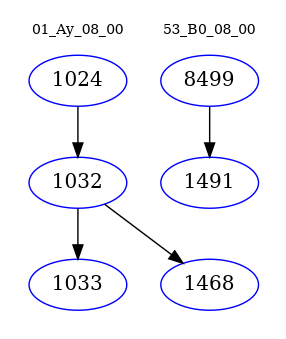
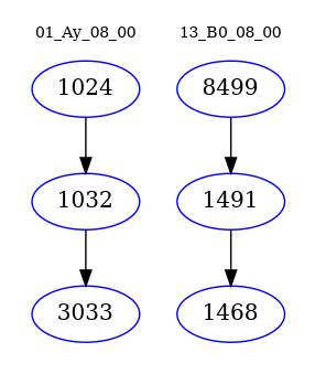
  digraph {
    node [color=blue]
    edge [color=black]
    n1 [label=1024]
    n2 [label=1032]
-   n3 [label=1033]
+   n3 [label=3033]
    n4 [label=8499]
    n5 [label=1491]
    n6 [label=1468]
    subgraph cluster_1 {
      color=white
      fontsize=10
      label="01_Ay_08_00"
      n1
      n2
      n3
    }
    subgraph cluster_2 {
      color=white
      fontsize=10
-     label="53_B0_08_00"
+     label="13_B0_08_00"
      n4
      n5
      n6
    }
    n1 -> n2
    n2 -> n3
    n4 -> n5
-   n2 -> n6
+   n5 -> n6
  }
